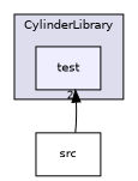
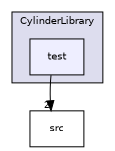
  digraph {
    compound=true
    node [fontname=Helvetica fontsize=10 shape=box]
    n1 [fillcolor="#eeeeff" label=test pencolor=black style=filled]
    n2 [label=src]
    subgraph cluster_1 {
      bgcolor="#ddddee"
      fontname=Helvetica
      fontsize=10
      label=CylinderLibrary
      pencolor=black
      n1
    }
-   n2 -> n1 [headlabel=2 labeldistance=1.5 labelfontname=Helvetica labelfontsize=9]
+   n1 -> n2 [headlabel=2 labeldistance=1.5 labelfontname=Helvetica labelfontsize=9]
  }
